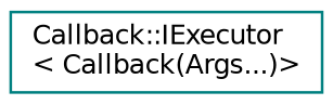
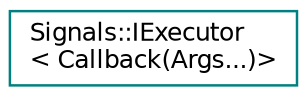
  digraph {
    rankdir=LR
-   n1 [color=teal fillcolor=white fontname=Helvetica fontsize=10 height=0.2 label="Callback::IExecutor\l\< Callback(Args...)\>" shape=record style=filled width=0.4]
+   n1 [color=teal fillcolor=white fontname=Helvetica fontsize=10 height=0.2 label="Signals::IExecutor\l\< Callback(Args...)\>" shape=record style=filled width=0.4]
  }
